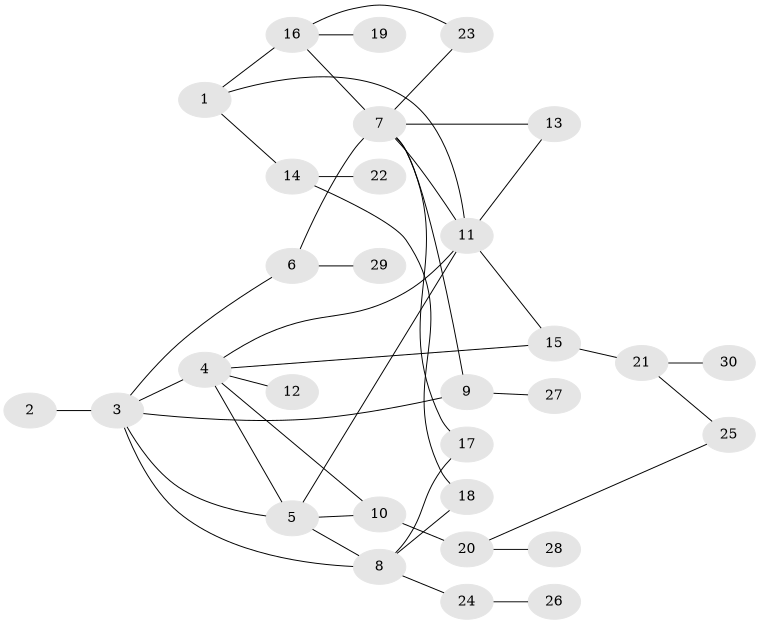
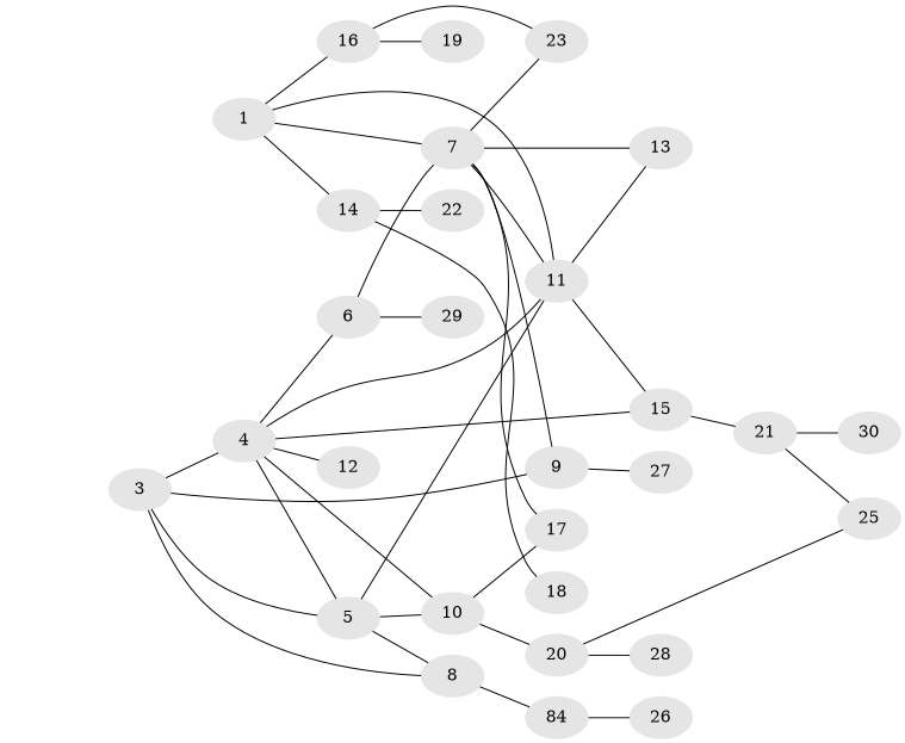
  graph {
    rankdir=LR
    node [color=gray90 style=filled]
    edge [weight=1.0]
    1
    7
    11
    14
    16
-   2
    3
    9
    13
    17
    23
    15
    18
    22
    19
    4
    5
    8
    6
    10
    12
-   24
+   24 [label=84]
    27
    29
    20
    21
    26
    25
    28
    30
-   16 -- 7
+   1 -- 7
    1 -- 11
    1 -- 14
    1 -- 16
    7 -- 11
    7 -- 9
    7 -- 13 [weight=2.0]
    7 -- 17
    7 -- 23
    11 -- 13
    11 -- 15
    14 -- 18
    14 -- 22
    16 -- 23
    16 -- 19
-   2 -- 3
    3 -- 9
    3 -- 4
    3 -- 5
    3 -- 8
    9 -- 27
    15 -- 21
    4 -- 11
    4 -- 15
    4 -- 5
-   3 -- 6 [weight=2.0]
+   4 -- 6 [weight=2.0]
    4 -- 10
    4 -- 12
    5 -- 11
    5 -- 8
    5 -- 10
-   8 -- 18
    8 -- 24
    6 -- 7 [weight=2.0]
    6 -- 29
-   8 -- 17
+   10 -- 17
    10 -- 20
    24 -- 26
    20 -- 25
    20 -- 28
    21 -- 25
    21 -- 30
  }
